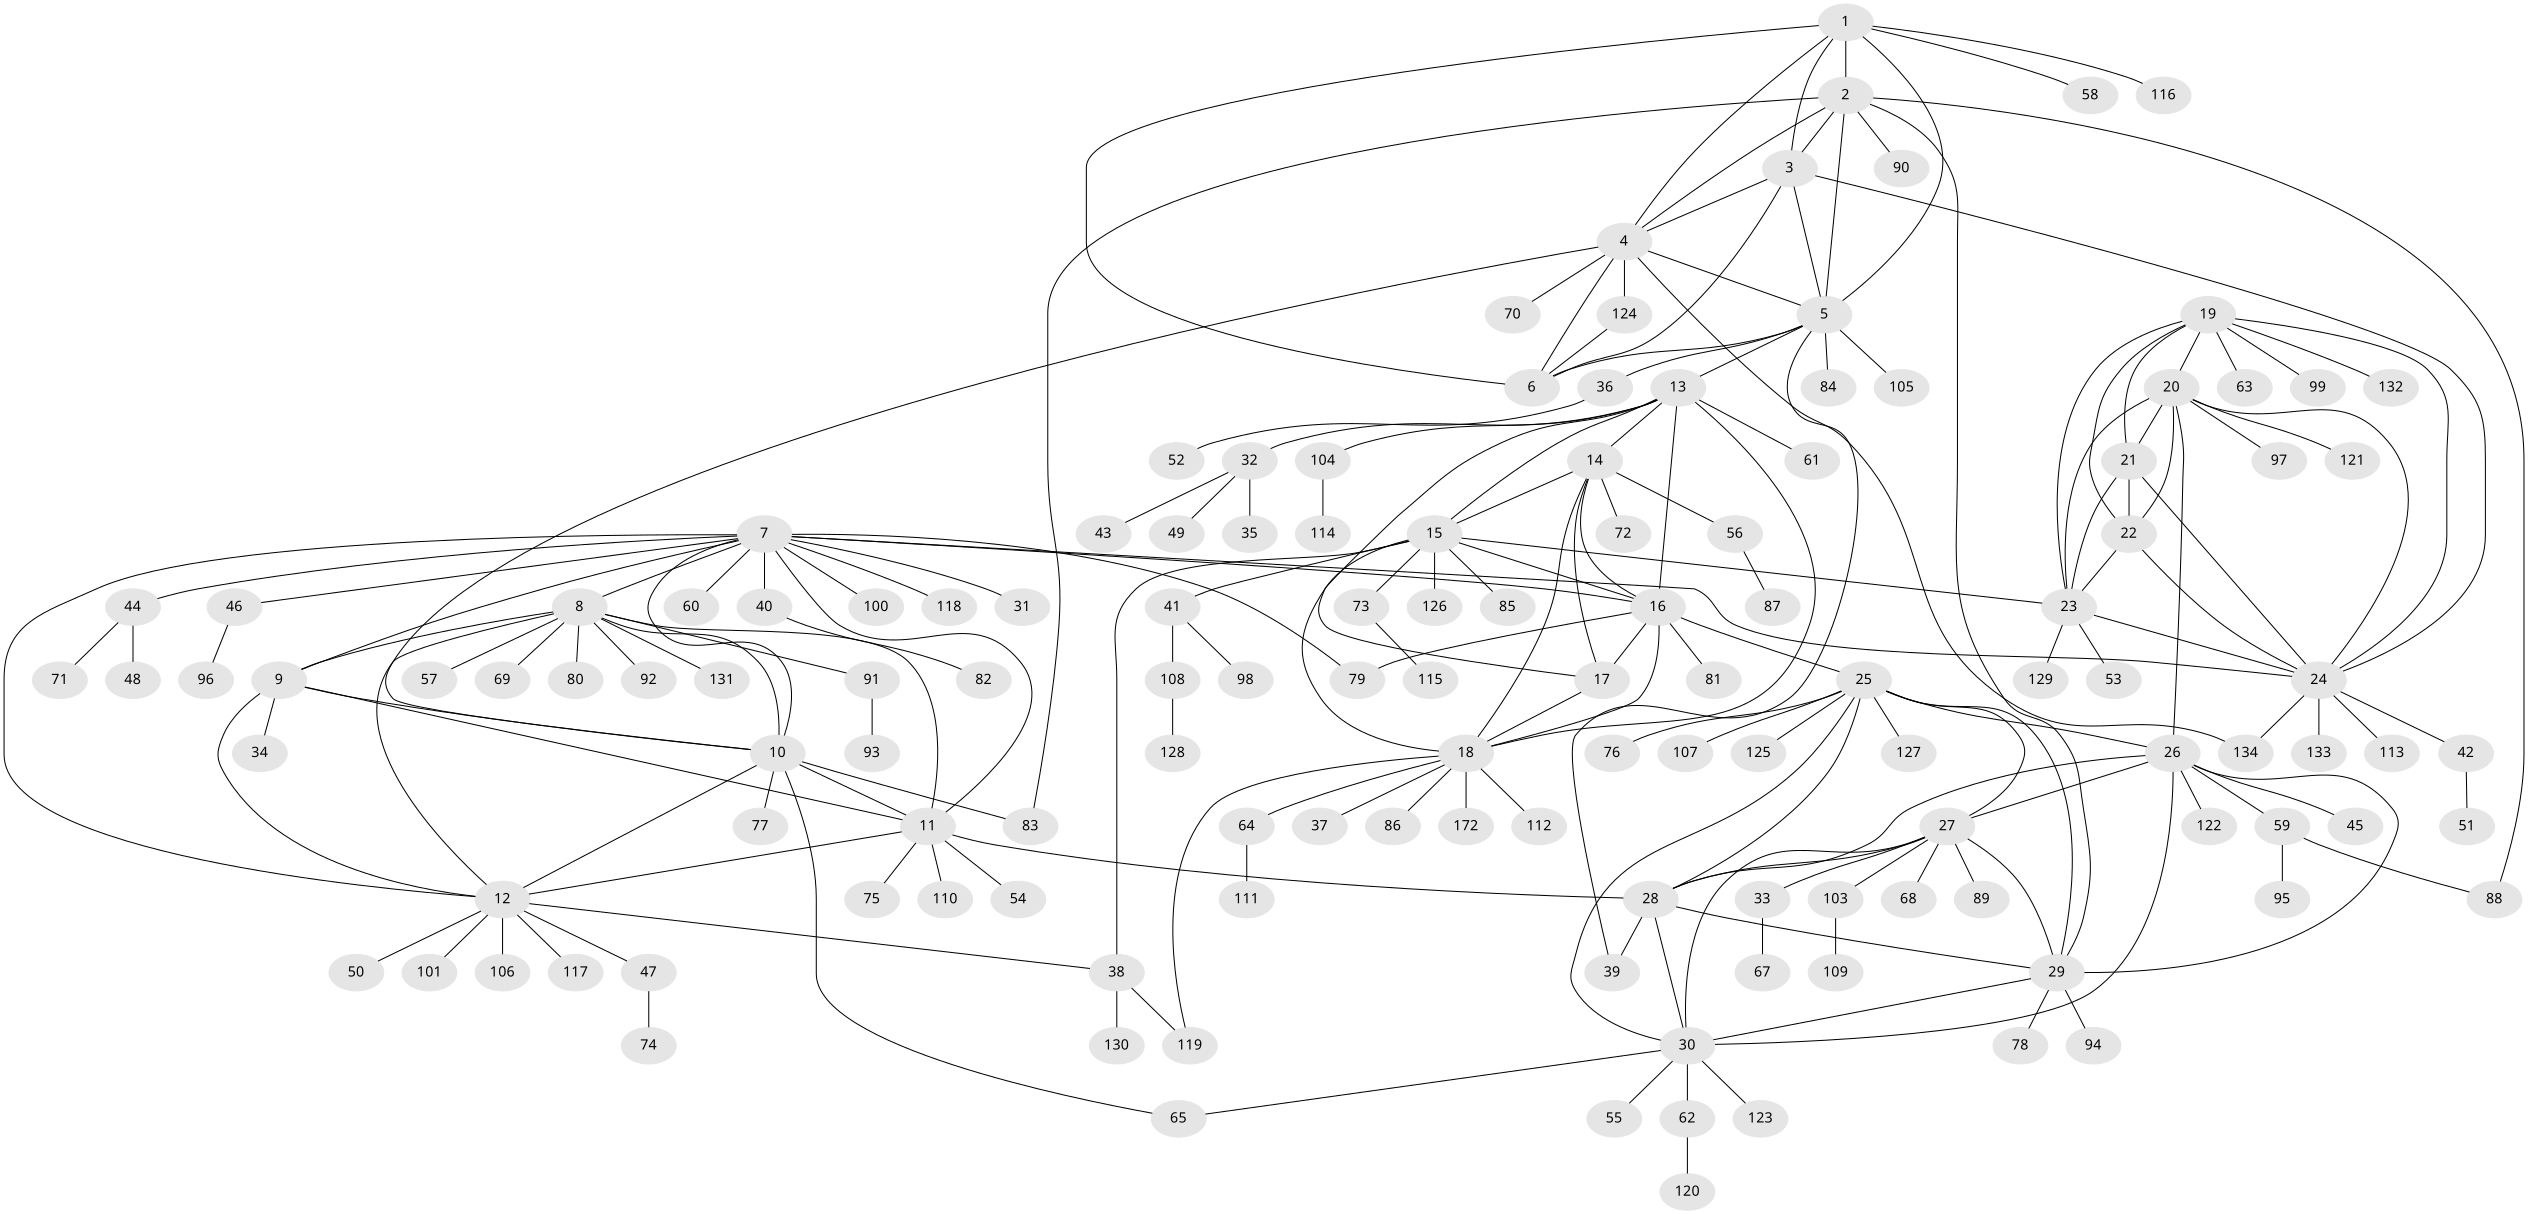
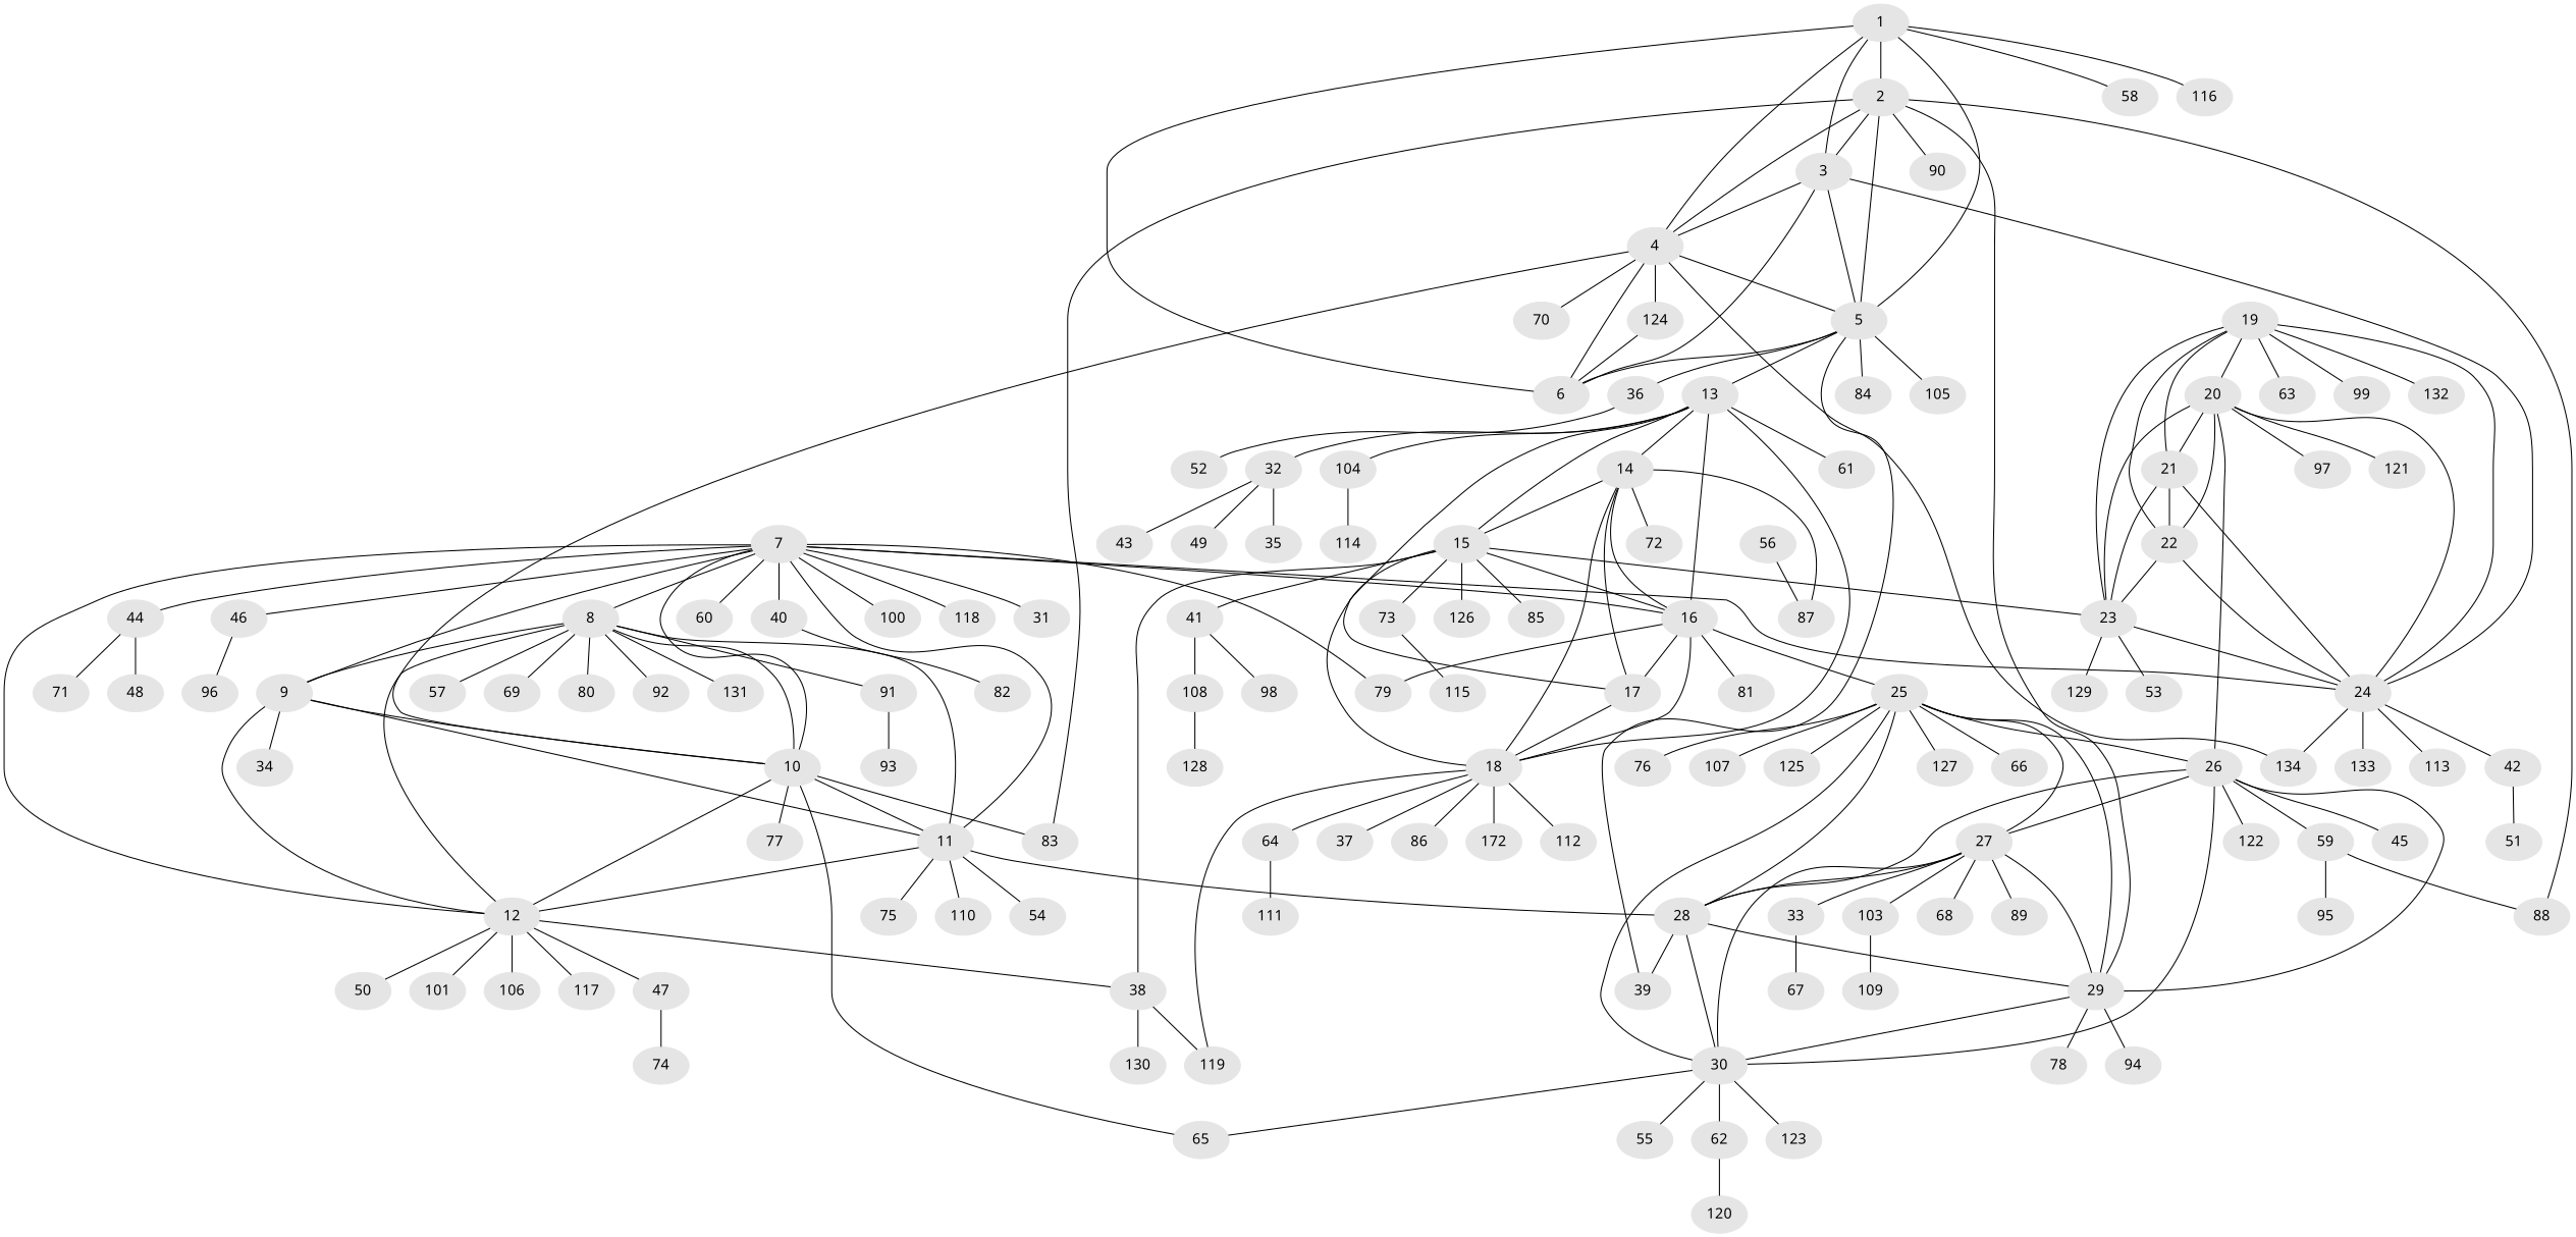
  graph {
    fontname="Noto Sans"
    node [color=gray90 fontname="Noto Sans" style=filled]
    edge [fontname="Noto Sans"]
    1
    2
    3
    4
    5
    6
    58
    116
    29
    83
    88
    90
    24
    10
    70
    124
    134
    13
    36
    39
    84
    105
    30
    78
    94
    42
    113
    133
    11
    12
    65
    77
    16
    14
    15
    17
    18
    32
    61
    104
    52
    7
    8
    9
    31
    40
    44
    46
    60
    79
    100
    118
    57
    69
    80
    91
    92
    131
    34
    28
    54
    75
    110
    38
    47
    50
    101
    106
    117
    25
    81
    82
    48
    71
    96
    93
    119
    130
    74
    56
    72
    23
    41
    73
    85
    126
    37
    64
    86
    n90 [label=172]
    112
    35
    43
    49
    114
    87
    53
    129
    98
    108
    115
    26
    27
+   66
    76
    107
    125
    127
    111
    19
    20
    21
    22
    63
    99
    132
    97
    121
    45
    59
    122
    51
    33
    68
    89
    103
    55
    62
    123
    95
    67
    109
    120
    128
    1 -- 2
    1 -- 3
    1 -- 4
    1 -- 5
    1 -- 6
    1 -- 58
    1 -- 116
    2 -- 3
    2 -- 4
    2 -- 5
    2 -- 29
    2 -- 83
    2 -- 88
    2 -- 90
    3 -- 4
    3 -- 5
    3 -- 6
    3 -- 24
    4 -- 5
    4 -- 6
    4 -- 10
    4 -- 70
    4 -- 124
    4 -- 134
    5 -- 6
    5 -- 13
    5 -- 36
    5 -- 39
    5 -- 84
    5 -- 105
    29 -- 30
    29 -- 78
    29 -- 94
    24 -- 134
    24 -- 42
    24 -- 113
    24 -- 133
    10 -- 83
    10 -- 11
    10 -- 12
    10 -- 65
    10 -- 77
    124 -- 6
    13 -- 16
    13 -- 14
    13 -- 15
    13 -- 17
    13 -- 18
    13 -- 32
    13 -- 61
    13 -- 104
    36 -- 52
    30 -- 65
    30 -- 55
    30 -- 62
    30 -- 123
    42 -- 51
    11 -- 12
    11 -- 28
    11 -- 54
    11 -- 75
    11 -- 110
    12 -- 38
    12 -- 47
    12 -- 50
    12 -- 101
    12 -- 106
    12 -- 117
    16 -- 17
    16 -- 18
    16 -- 79
    16 -- 25
    16 -- 81
    14 -- 16
    14 -- 15
    14 -- 17
    14 -- 18
-   14 -- 56
+   14 -- 87
    14 -- 72
    15 -- 16
    15 -- 18
    15 -- 38
    15 -- 23
    15 -- 41
    15 -- 73
    15 -- 85
    15 -- 126
    17 -- 18
    18 -- 119
    18 -- 37
    18 -- 64
    18 -- 86
    18 -- n90
    18 -- 112
    32 -- 35
    32 -- 43
    32 -- 49
    104 -- 114
    7 -- 24
    7 -- 10
    7 -- 11
    7 -- 12
    7 -- 16
    7 -- 8
    7 -- 9
    7 -- 31
    7 -- 40
    7 -- 44
    7 -- 46
    7 -- 60
    7 -- 79
    7 -- 100
    7 -- 118
    8 -- 10
    8 -- 11
    8 -- 12
    8 -- 9
    8 -- 57
    8 -- 69
    8 -- 80
    8 -- 91
    8 -- 92
    8 -- 131
    9 -- 10
    9 -- 11
    9 -- 12
    9 -- 34
    40 -- 82
    44 -- 48
    44 -- 71
    46 -- 96
    91 -- 93
    28 -- 29
    28 -- 39
    28 -- 30
    38 -- 119
    38 -- 130
    47 -- 74
    25 -- 29
    25 -- 30
    25 -- 28
    25 -- 26
    25 -- 27
+   25 -- 66
    25 -- 76
    25 -- 107
    25 -- 125
    25 -- 127
    56 -- 87
    23 -- 24
    23 -- 53
    23 -- 129
    41 -- 98
    41 -- 108
    73 -- 115
    64 -- 111
    108 -- 128
    26 -- 29
    26 -- 30
    26 -- 28
    26 -- 27
    26 -- 45
    26 -- 59
    26 -- 122
    27 -- 29
    27 -- 30
    27 -- 28
    27 -- 33
    27 -- 68
    27 -- 89
    27 -- 103
    19 -- 24
    19 -- 23
    19 -- 20
    19 -- 21
    19 -- 22
    19 -- 63
    19 -- 99
    19 -- 132
    20 -- 24
    20 -- 23
    20 -- 26
    20 -- 21
    20 -- 22
    20 -- 97
    20 -- 121
    21 -- 24
    21 -- 23
    21 -- 22
    22 -- 24
    22 -- 23
    59 -- 88
    59 -- 95
    33 -- 67
    103 -- 109
    62 -- 120
  }
